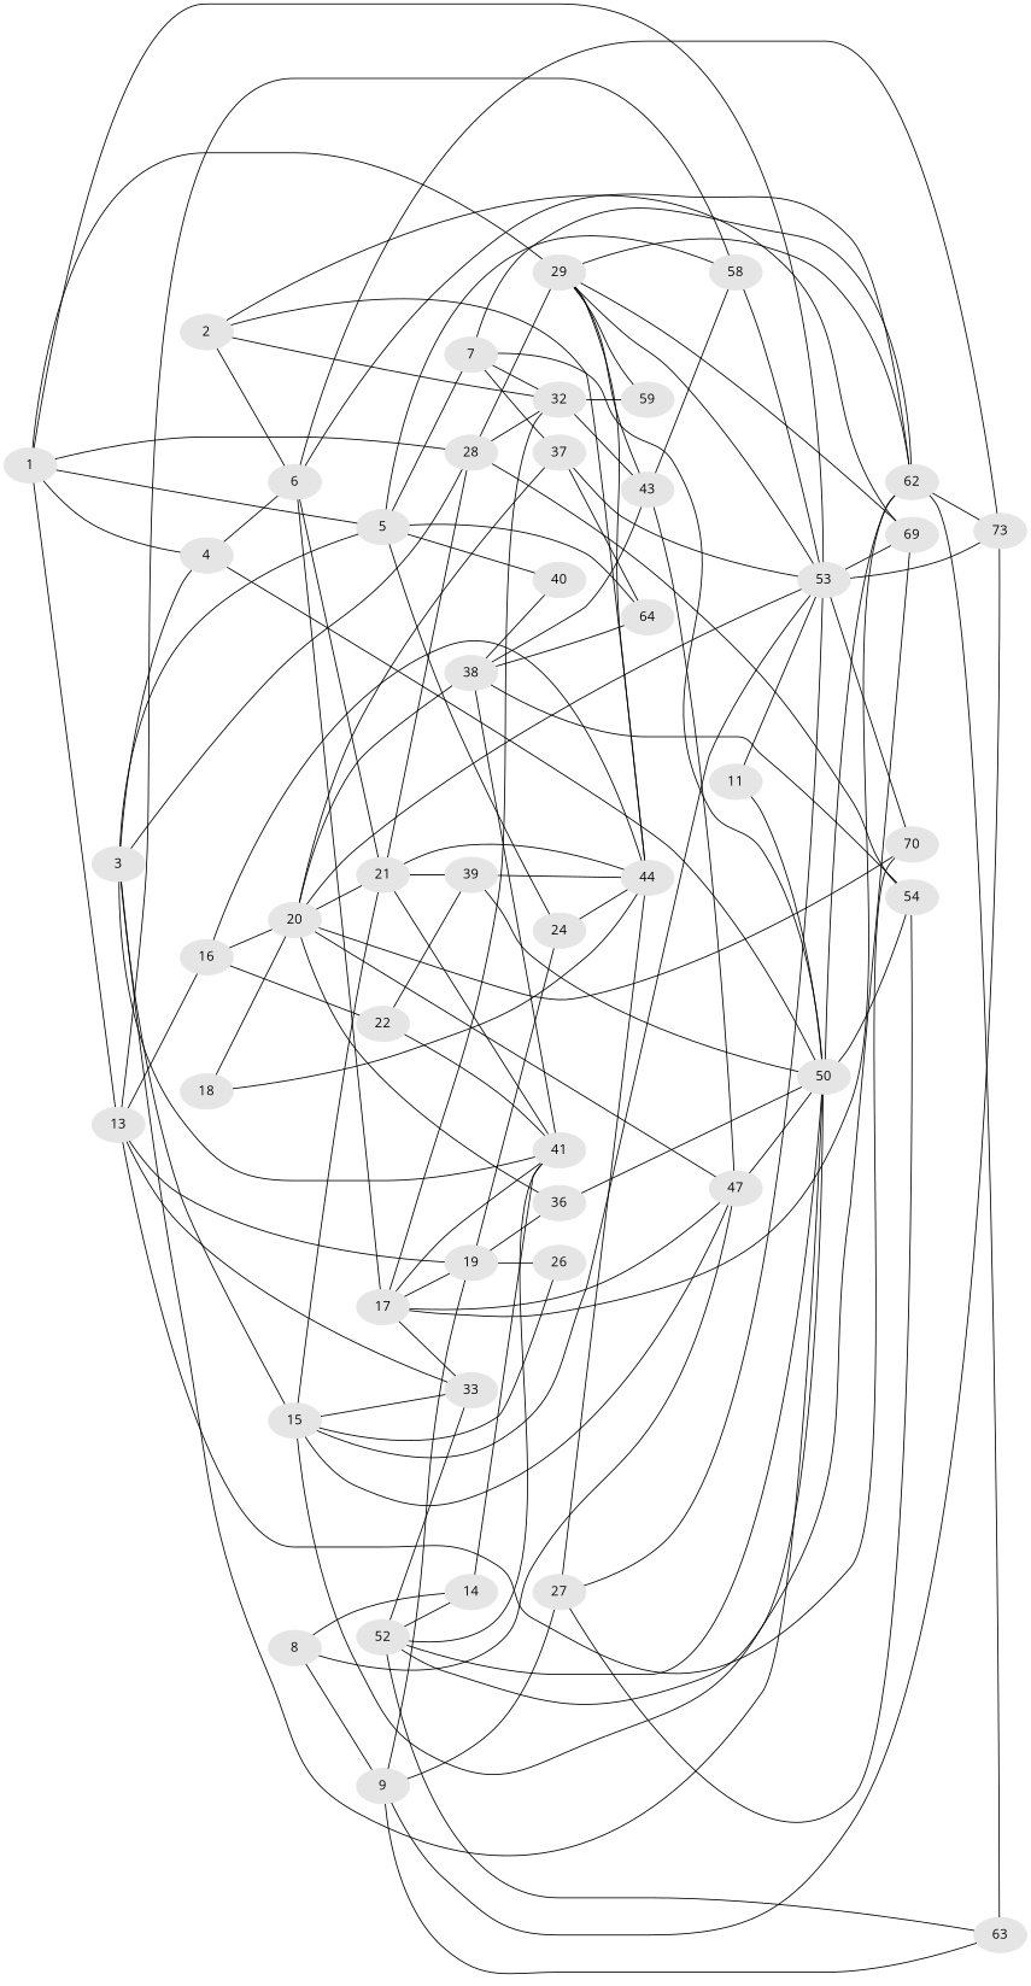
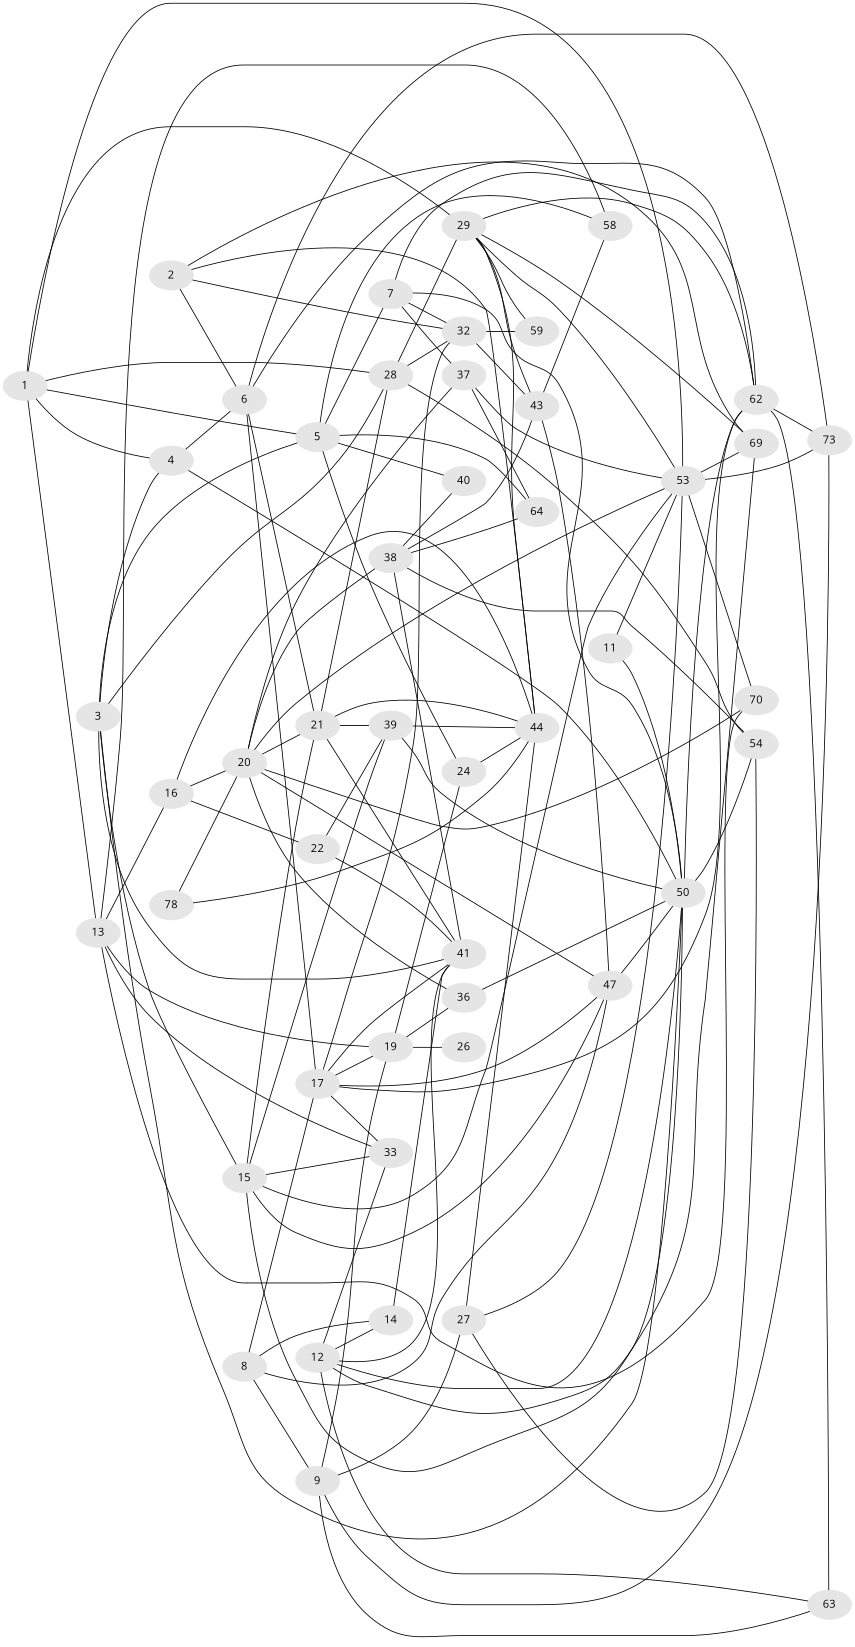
  graph {
    fontname="Open Sans"
    rankdir=LR
    node [color=gray90 fontname="Open Sans" style=filled]
    edge [fontname="Open Sans"]
    1 [super="+34"]
    4 [super="+58"]
    5 [super="+55"]
    13 [super="+68"]
    28 [super="+46"]
    29 [super="+78"]
    53 [super="+76"]
    6 [super="+23"]
    50 [super="+72"]
    7 [super="+31"]
    24
    40
    n13 [label=58]
    64
    19 [super="+48"]
    33
    16 [super="+42"]
    70
    32
    54 [super="+71"]
    44 [super="+45"]
    69
    62 [super="+79"]
    43 [super="+75"]
    59 [super="+66"]
    73 [super="+74"]
    17 [super="+60"]
    21 [super="+25"]
    2
    3 [super="+30"]
    15 [super="+57"]
    41 [super="+67"]
    47
    26
    37 [super="+61"]
    39 [super="+51"]
    63
    8 [super="+10"]
    9 [super="+77"]
    14
    27
    36
    11
-   12 [super="+56" label=52]
+   12 [super="+56"]
    20 [super="+49"]
    22 [super="+35"]
    38 [super="+65"]
-   18
+   18 [label=78]
    1 -- 4
    1 -- 5
    1 -- 13
    1 -- 28
    1 -- 29
    1 -- 53
    4 -- 6
    4 -- 50
    5 -- 7
    5 -- 24
    5 -- 40
    5 -- n13
    5 -- 64
    13 -- n13
    13 -- 19
    13 -- 33
    13 -- 16
    13 -- 70
    28 -- 29
    28 -- 32
    28 -- 54
    29 -- 53
    29 -- 44
    29 -- 69
    29 -- 62
    29 -- 43
    29 -- 59
    53 -- 70
    53 -- 69
    53 -- 73
    6 -- 62
    6 -- 73
    6 -- 17
    6 -- 21
    50 -- 54
    50 -- 62
    7 -- 50
    7 -- 32
    7 -- 62
    7 -- 37
    24 -- 44
-   n13 -- 53
    19 -- 24
    19 -- 26
    19 -- 36
    16 -- 44
    16 -- 20
    16 -- 22
    32 -- 43
    32 -- 59
    62 -- 73
    62 -- 63
    43 -- n13
    43 -- 47
    17 -- 19
    17 -- 33
    17 -- 32
    17 -- 62
    17 -- 41
    17 -- 47
    21 -- 28
    21 -- 44
    21 -- 41
    21 -- 39
    2 -- 6
    2 -- 32
    2 -- 44
    2 -- 69
    3 -- 4
    3 -- 5
    3 -- 28
    3 -- 50
    3 -- 15
    3 -- 41
    15 -- 53
    15 -- 50
    15 -- 33
    15 -- 21
    15 -- 47
-   15 -- 26
+   15 -- 39
    47 -- 50
    37 -- 53
    37 -- 64
    39 -- 50
    39 -- 44
+   8 -- 17
    8 -- 47
    8 -- 9
    8 -- 14
    9 -- 19
    9 -- 73
    9 -- 63
    9 -- 27
    14 -- 41
    27 -- 53
    27 -- 54
    27 -- 44
    36 -- 50
    11 -- 53
    11 -- 50
    12 -- 50
    12 -- 33
    12 -- 69
    12 -- 41
    12 -- 63
    12 -- 14
    20 -- 53
    20 -- 70
    20 -- 21 [weight=2]
    20 -- 47 [weight=2]
    20 -- 37
    20 -- 36
    20 -- 38
    22 -- 41
    22 -- 39
    38 -- 40
    38 -- 64
    38 -- 54 [weight=2]
    38 -- 43
    38 -- 41
    18 -- 44
    18 -- 20
  }
